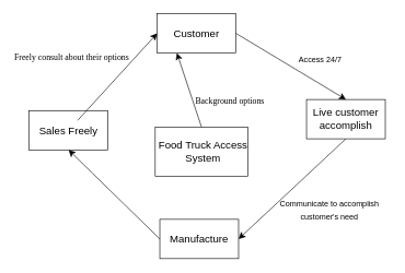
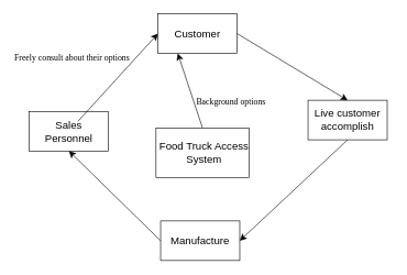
  <mxCell id="0" />
  <mxCell id="1" parent="0" />
  <mxCell id="2" value="" style="group" vertex="1" connectable="0" parent="1"><mxGeometry x="239" y="20" width="120" height="60" as="geometry" /></mxCell>
  <mxCell id="3" value="" style="rounded=0;whiteSpace=wrap;html=1;" vertex="1" parent="2"><mxGeometry width="120" height="60" as="geometry" /></mxCell>
  <mxCell id="4" value="Customer" style="text;html=1;align=center;verticalAlign=middle;whiteSpace=wrap;rounded=0;fontSize=16;" vertex="1" parent="2"><mxGeometry x="30" y="15" width="60" height="30" as="geometry" /></mxCell>
  <mxCell id="5" value="" style="group" vertex="1" connectable="0" parent="1"><mxGeometry x="44" y="168" width="120" height="60" as="geometry" /></mxCell>
  <mxCell id="6" value="" style="rounded=0;whiteSpace=wrap;html=1;" vertex="1" parent="5"><mxGeometry width="120" height="60" as="geometry" /></mxCell>
- <mxCell id="7" value="Sales Freely" style="text;html=1;align=center;verticalAlign=middle;whiteSpace=wrap;rounded=0;fontSize=16;" vertex="1" parent="5"><mxGeometry x="4" y="15" width="112" height="30" as="geometry" /></mxCell>
+ <mxCell id="7" value="Sales Personnel" style="text;html=1;align=center;verticalAlign=middle;whiteSpace=wrap;rounded=0;fontSize=16;" vertex="1" parent="5"><mxGeometry x="4" y="15" width="112" height="30" as="geometry" /></mxCell>
  <mxCell id="8" value="" style="group" vertex="1" connectable="0" parent="1"><mxGeometry x="243" y="334" width="120" height="60" as="geometry" /></mxCell>
  <mxCell id="9" value="" style="rounded=0;whiteSpace=wrap;html=1;" vertex="1" parent="8"><mxGeometry width="120" height="60" as="geometry" /></mxCell>
  <mxCell id="10" value="Manufacture" style="text;html=1;align=center;verticalAlign=middle;whiteSpace=wrap;rounded=0;fontSize=16;" vertex="1" parent="8"><mxGeometry x="30" y="15" width="60" height="30" as="geometry" /></mxCell>
  <mxCell id="11" value="" style="group" vertex="1" connectable="0" parent="1"><mxGeometry x="458" y="151" width="137" height="60" as="geometry" /></mxCell>
  <mxCell id="12" value="" style="rounded=0;whiteSpace=wrap;html=1;" vertex="1" parent="11"><mxGeometry x="8.5" width="120" height="60" as="geometry" /></mxCell>
  <mxCell id="13" value="Live customer accomplish" style="text;html=1;align=center;verticalAlign=middle;whiteSpace=wrap;rounded=0;fontSize=16;" vertex="1" parent="11"><mxGeometry y="15" width="137" height="30" as="geometry" /></mxCell>
  <mxCell id="14" value="" style="group" vertex="1" connectable="0" parent="1"><mxGeometry x="220" y="193" width="178" height="75" as="geometry" /></mxCell>
  <mxCell id="15" value="" style="rounded=0;whiteSpace=wrap;html=1;" vertex="1" parent="14"><mxGeometry x="16" width="141" height="75" as="geometry" /></mxCell>
  <mxCell id="16" value="Food Truck Access System" style="text;html=1;align=center;verticalAlign=middle;whiteSpace=wrap;rounded=0;fontSize=16;" vertex="1" parent="14"><mxGeometry y="22.5" width="178" height="30" as="geometry" /></mxCell>
  <mxCell id="17" style="edgeStyle=none;curved=1;rounded=0;orthogonalLoop=1;jettySize=auto;html=1;exitX=0.5;exitY=1;exitDx=0;exitDy=0;entryX=1;entryY=0.5;entryDx=0;entryDy=0;fontSize=12;startSize=8;endSize=8;" edge="1" parent="1" source="12" target="9"><mxGeometry relative="1" as="geometry" /></mxCell>
  <mxCell id="18" style="edgeStyle=none;curved=1;rounded=0;orthogonalLoop=1;jettySize=auto;html=1;exitX=0;exitY=0.5;exitDx=0;exitDy=0;entryX=0.5;entryY=1;entryDx=0;entryDy=0;fontSize=12;startSize=8;endSize=8;" edge="1" parent="1" source="9" target="6"><mxGeometry relative="1" as="geometry" /></mxCell>
  <mxCell id="19" style="edgeStyle=none;curved=1;rounded=0;orthogonalLoop=1;jettySize=auto;html=1;exitX=1;exitY=0.5;exitDx=0;exitDy=0;entryX=0.5;entryY=0;entryDx=0;entryDy=0;fontSize=12;startSize=8;endSize=8;" edge="1" parent="1" source="3" target="12"><mxGeometry relative="1" as="geometry" /></mxCell>
  <mxCell id="20" value="&lt;div style=&quot;text-align: start; font-size: 13px;&quot; title=&quot;Page 2&quot; class=&quot;page&quot;&gt;&lt;div style=&quot;font-size: 13px;&quot; class=&quot;layoutArea&quot;&gt;&lt;div style=&quot;font-size: 13px;&quot; class=&quot;column&quot;&gt;&lt;p style=&quot;font-size: 13px;&quot;&gt;&lt;span style=&quot;font-size: 13px; font-family: TimesNewRomanPSMT;&quot;&gt;Freely consult about their options&lt;/span&gt;&lt;/p&gt;&lt;/div&gt;&lt;/div&gt;&lt;/div&gt;" style="text;html=1;align=center;verticalAlign=middle;whiteSpace=wrap;rounded=0;fontSize=13;rotation=0;" vertex="1" parent="1"><mxGeometry x="20" y="72" width="178" height="30" as="geometry" /></mxCell>
  <mxCell id="21" style="edgeStyle=none;curved=1;rounded=0;orthogonalLoop=1;jettySize=auto;html=1;entryX=0;entryY=0.5;entryDx=0;entryDy=0;fontSize=12;startSize=8;endSize=8;" edge="1" parent="1" source="7" target="3"><mxGeometry relative="1" as="geometry" /></mxCell>
  <mxCell id="22" value="&lt;div class=&quot;page&quot; title=&quot;Page 2&quot; style=&quot;text-align: start; font-size: 13px;&quot;&gt;&lt;div class=&quot;layoutArea&quot; style=&quot;font-size: 13px;&quot;&gt;&lt;div class=&quot;column&quot; style=&quot;font-size: 13px;&quot;&gt;&lt;ul style=&quot;list-style-type: none; font-size: 13px;&quot;&gt;&lt;li style=&quot;font-size: 13px;&quot;&gt;&lt;p style=&quot;font-size: 13px;&quot;&gt;&lt;span style=&quot;font-family: TimesNewRomanPSMT; font-size: 13px;&quot;&gt;&lt;font style=&quot;font-size: 13px;&quot;&gt;Background options&lt;/font&gt;&lt;/span&gt;&lt;/p&gt;&lt;/li&gt;&lt;/ul&gt;&lt;/div&gt;&lt;/div&gt;&lt;/div&gt;" style="text;html=1;align=center;verticalAlign=middle;whiteSpace=wrap;rounded=0;fontSize=13;" vertex="1" parent="1"><mxGeometry x="244" y="138" width="172" height="30" as="geometry" /></mxCell>
  <mxCell id="23" style="edgeStyle=none;curved=1;rounded=0;orthogonalLoop=1;jettySize=auto;html=1;exitX=0.5;exitY=0;exitDx=0;exitDy=0;entryX=0.25;entryY=1;entryDx=0;entryDy=0;fontSize=12;startSize=8;endSize=8;" edge="1" parent="1" source="15" target="3"><mxGeometry relative="1" as="geometry" /></mxCell>
- <mxCell id="24" value="&lt;div class=&quot;page&quot; title=&quot;Page 3&quot; style=&quot;text-align: start; font-size: 12px;&quot;&gt;&lt;div class=&quot;layoutArea&quot; style=&quot;font-size: 12px;&quot;&gt;&lt;div class=&quot;column&quot; style=&quot;font-size: 12px;&quot;&gt;&lt;ul style=&quot;list-style-type: none; font-size: 12px;&quot;&gt;&lt;li style=&quot;font-size: 12px;&quot;&gt;&lt;p style=&quot;font-size: 12px;&quot;&gt;Access 24/7&lt;/p&gt;&lt;/li&gt;&lt;/ul&gt;&lt;/div&gt;&lt;/div&gt;&lt;/div&gt;" style="text;html=1;align=center;verticalAlign=middle;whiteSpace=wrap;rounded=0;fontSize=12;" vertex="1" parent="1"><mxGeometry x="401" y="75" width="133" height="30" as="geometry" /></mxCell>
- <mxCell id="25" value="&lt;font style=&quot;font-size: 12px;&quot;&gt;Communicate to accomplish customer's need&lt;/font&gt;" style="text;html=1;align=center;verticalAlign=middle;whiteSpace=wrap;rounded=0;fontSize=16;" vertex="1" parent="1"><mxGeometry x="416" y="304" width="171" height="30" as="geometry" /></mxCell>
